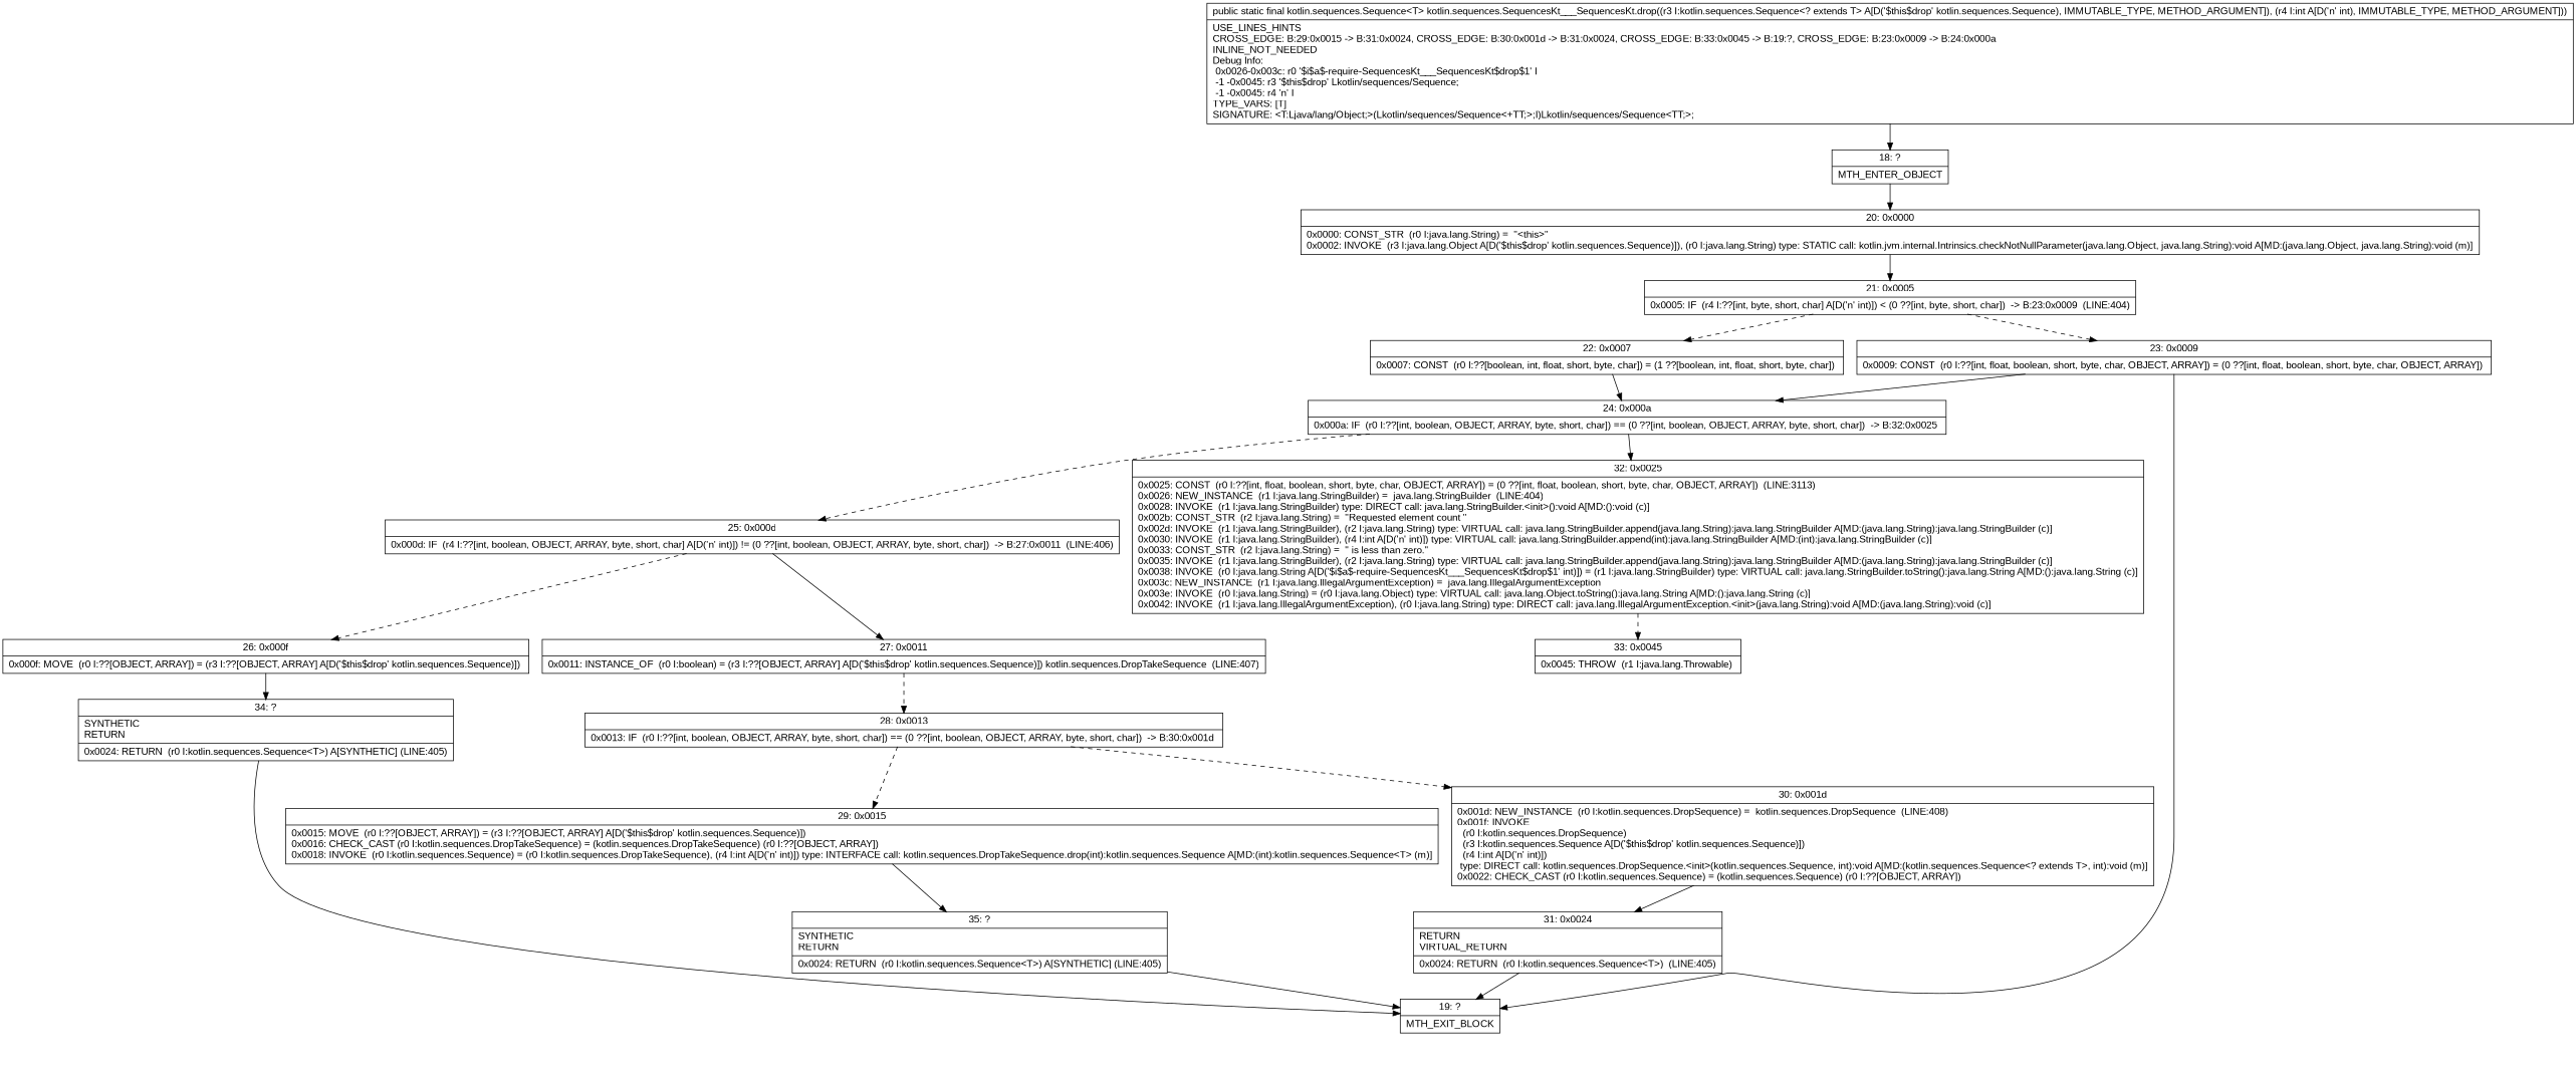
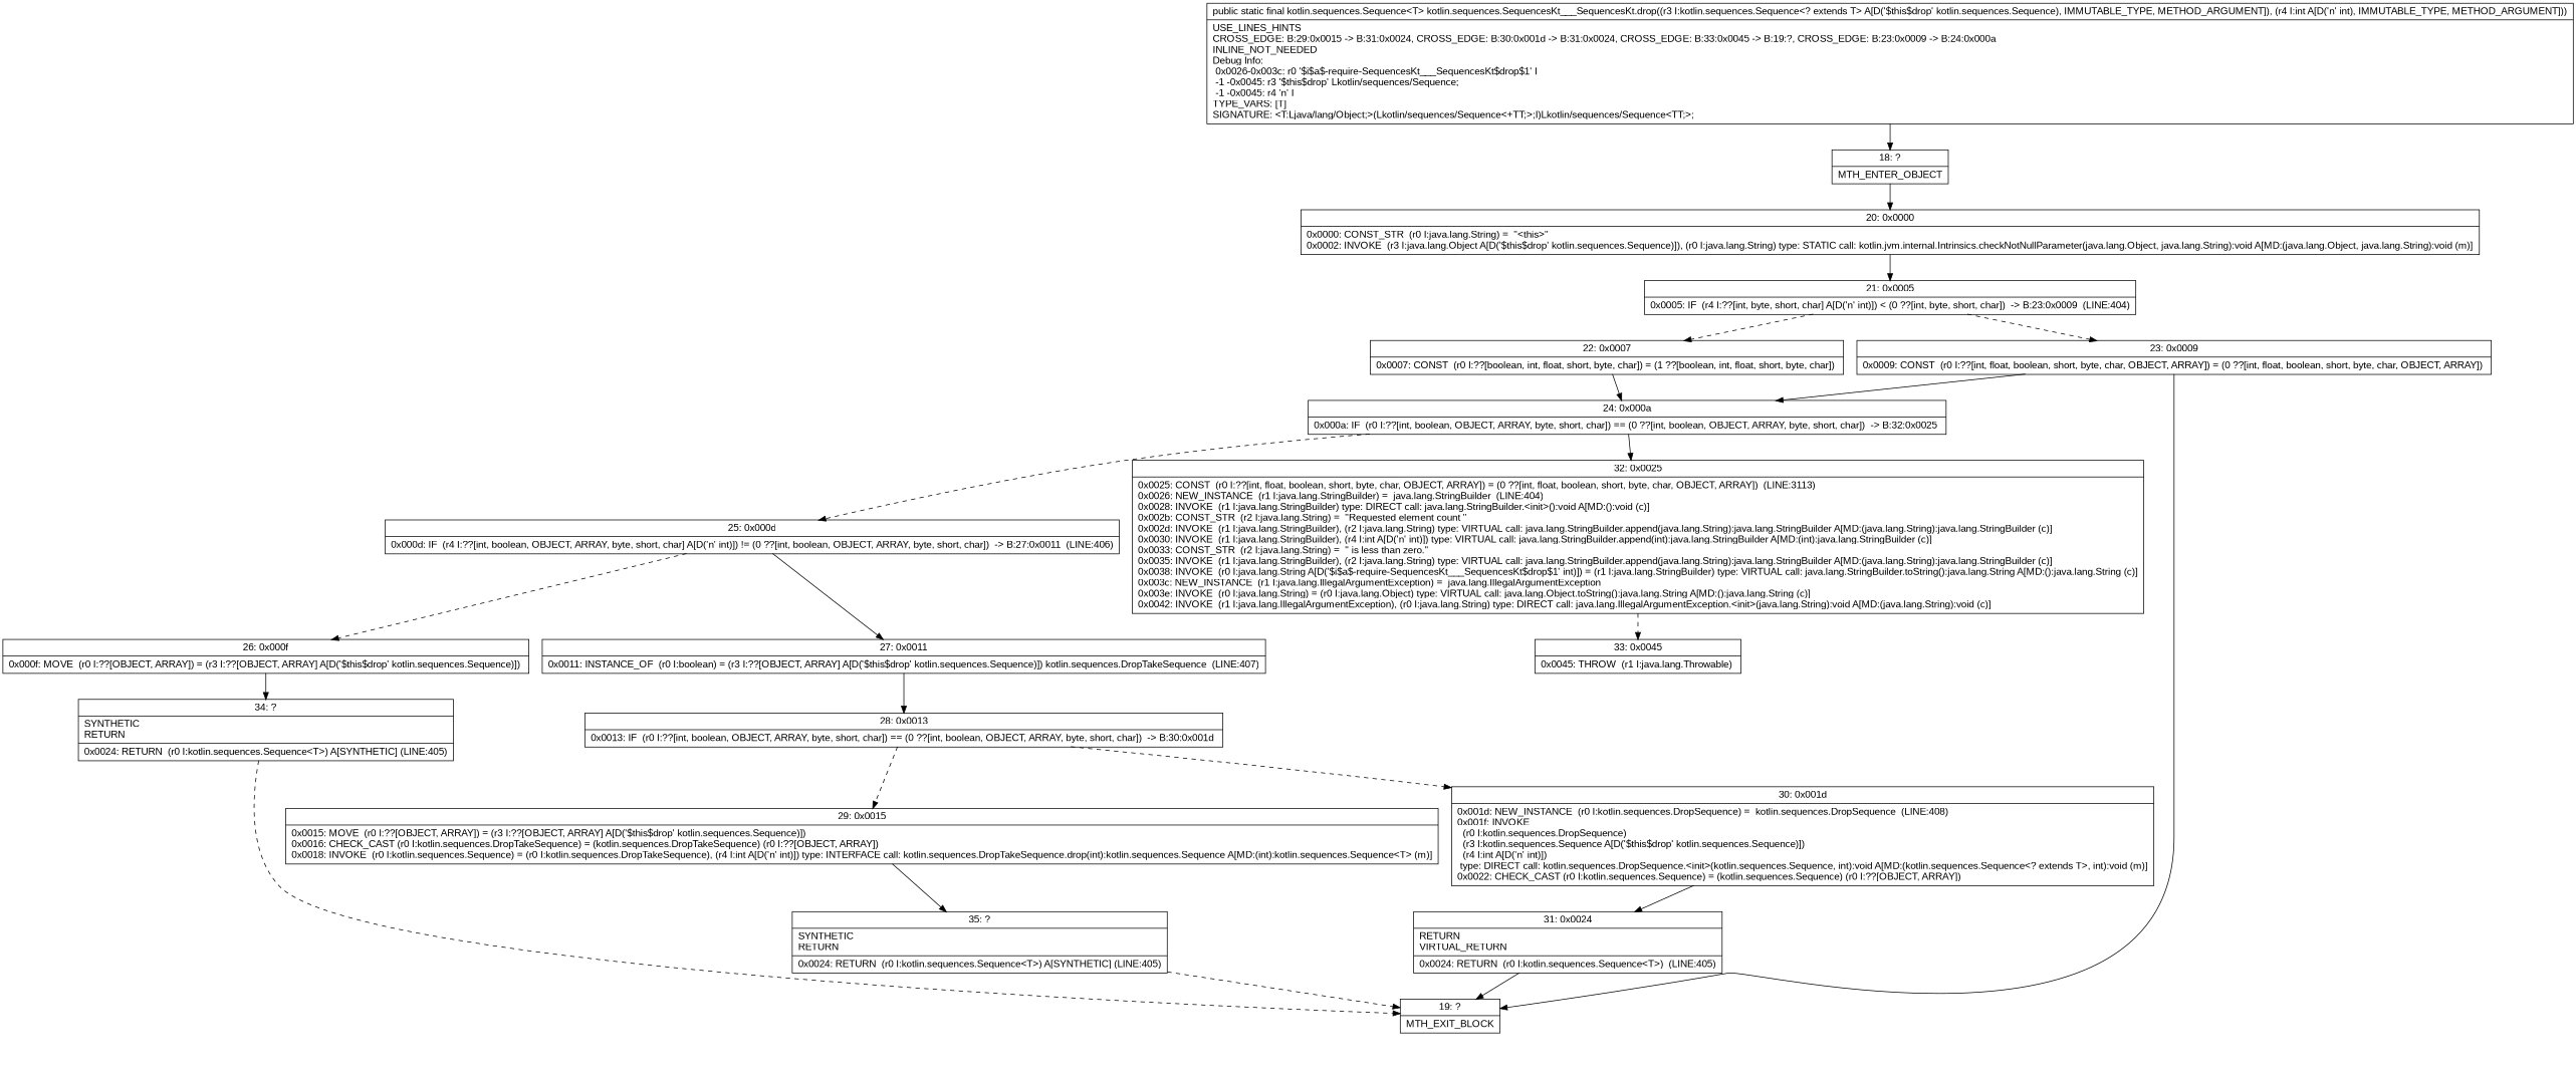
  digraph {
    fontname="Liberation Sans"
    node [fontname="Liberation Sans" shape=record]
    edge [fontname="Liberation Sans"]
    n1 [label="{18\:\ ?|MTH_ENTER_OBJECT\l}"]
    n2 [label="{20\:\ 0x0000|0x0000: CONST_STR  (r0 I:java.lang.String) =  \"\<this\>\" \l0x0002: INVOKE  (r3 I:java.lang.Object A[D('$this$drop' kotlin.sequences.Sequence)]), (r0 I:java.lang.String) type: STATIC call: kotlin.jvm.internal.Intrinsics.checkNotNullParameter(java.lang.Object, java.lang.String):void A[MD:(java.lang.Object, java.lang.String):void (m)]\l}"]
    n3 [label="{21\:\ 0x0005|0x0005: IF  (r4 I:??[int, byte, short, char] A[D('n' int)]) \< (0 ??[int, byte, short, char])  \-\> B:23:0x0009  (LINE:404)\l}"]
    n4 [label="{22\:\ 0x0007|0x0007: CONST  (r0 I:??[boolean, int, float, short, byte, char]) = (1 ??[boolean, int, float, short, byte, char]) \l}"]
    n5 [label="{23\:\ 0x0009|0x0009: CONST  (r0 I:??[int, float, boolean, short, byte, char, OBJECT, ARRAY]) = (0 ??[int, float, boolean, short, byte, char, OBJECT, ARRAY]) \l}"]
    n6 [label="{24\:\ 0x000a|0x000a: IF  (r0 I:??[int, boolean, OBJECT, ARRAY, byte, short, char]) == (0 ??[int, boolean, OBJECT, ARRAY, byte, short, char])  \-\> B:32:0x0025 \l}"]
    n7 [label="{19\:\ ?|MTH_EXIT_BLOCK\l}"]
    n8 [label="{25\:\ 0x000d|0x000d: IF  (r4 I:??[int, boolean, OBJECT, ARRAY, byte, short, char] A[D('n' int)]) != (0 ??[int, boolean, OBJECT, ARRAY, byte, short, char])  \-\> B:27:0x0011  (LINE:406)\l}"]
    n9 [label="{32\:\ 0x0025|0x0025: CONST  (r0 I:??[int, float, boolean, short, byte, char, OBJECT, ARRAY]) = (0 ??[int, float, boolean, short, byte, char, OBJECT, ARRAY])  (LINE:3113)\l0x0026: NEW_INSTANCE  (r1 I:java.lang.StringBuilder) =  java.lang.StringBuilder  (LINE:404)\l0x0028: INVOKE  (r1 I:java.lang.StringBuilder) type: DIRECT call: java.lang.StringBuilder.\<init\>():void A[MD:():void (c)]\l0x002b: CONST_STR  (r2 I:java.lang.String) =  \"Requested element count \" \l0x002d: INVOKE  (r1 I:java.lang.StringBuilder), (r2 I:java.lang.String) type: VIRTUAL call: java.lang.StringBuilder.append(java.lang.String):java.lang.StringBuilder A[MD:(java.lang.String):java.lang.StringBuilder (c)]\l0x0030: INVOKE  (r1 I:java.lang.StringBuilder), (r4 I:int A[D('n' int)]) type: VIRTUAL call: java.lang.StringBuilder.append(int):java.lang.StringBuilder A[MD:(int):java.lang.StringBuilder (c)]\l0x0033: CONST_STR  (r2 I:java.lang.String) =  \" is less than zero.\" \l0x0035: INVOKE  (r1 I:java.lang.StringBuilder), (r2 I:java.lang.String) type: VIRTUAL call: java.lang.StringBuilder.append(java.lang.String):java.lang.StringBuilder A[MD:(java.lang.String):java.lang.StringBuilder (c)]\l0x0038: INVOKE  (r0 I:java.lang.String A[D('$i$a$\-require\-SequencesKt___SequencesKt$drop$1' int)]) = (r1 I:java.lang.StringBuilder) type: VIRTUAL call: java.lang.StringBuilder.toString():java.lang.String A[MD:():java.lang.String (c)]\l0x003c: NEW_INSTANCE  (r1 I:java.lang.IllegalArgumentException) =  java.lang.IllegalArgumentException \l0x003e: INVOKE  (r0 I:java.lang.String) = (r0 I:java.lang.Object) type: VIRTUAL call: java.lang.Object.toString():java.lang.String A[MD:():java.lang.String (c)]\l0x0042: INVOKE  (r1 I:java.lang.IllegalArgumentException), (r0 I:java.lang.String) type: DIRECT call: java.lang.IllegalArgumentException.\<init\>(java.lang.String):void A[MD:(java.lang.String):void (c)]\l}"]
    n10 [label="{26\:\ 0x000f|0x000f: MOVE  (r0 I:??[OBJECT, ARRAY]) = (r3 I:??[OBJECT, ARRAY] A[D('$this$drop' kotlin.sequences.Sequence)]) \l}"]
    n11 [label="{27\:\ 0x0011|0x0011: INSTANCE_OF  (r0 I:boolean) = (r3 I:??[OBJECT, ARRAY] A[D('$this$drop' kotlin.sequences.Sequence)]) kotlin.sequences.DropTakeSequence  (LINE:407)\l}"]
    n12 [label="{33\:\ 0x0045|0x0045: THROW  (r1 I:java.lang.Throwable) \l}"]
    n13 [label="{34\:\ ?|SYNTHETIC\lRETURN\l|0x0024: RETURN  (r0 I:kotlin.sequences.Sequence\<T\>) A[SYNTHETIC] (LINE:405)\l}"]
    n14 [label="{28\:\ 0x0013|0x0013: IF  (r0 I:??[int, boolean, OBJECT, ARRAY, byte, short, char]) == (0 ??[int, boolean, OBJECT, ARRAY, byte, short, char])  \-\> B:30:0x001d \l}"]
    n15 [label="{29\:\ 0x0015|0x0015: MOVE  (r0 I:??[OBJECT, ARRAY]) = (r3 I:??[OBJECT, ARRAY] A[D('$this$drop' kotlin.sequences.Sequence)]) \l0x0016: CHECK_CAST (r0 I:kotlin.sequences.DropTakeSequence) = (kotlin.sequences.DropTakeSequence) (r0 I:??[OBJECT, ARRAY]) \l0x0018: INVOKE  (r0 I:kotlin.sequences.Sequence) = (r0 I:kotlin.sequences.DropTakeSequence), (r4 I:int A[D('n' int)]) type: INTERFACE call: kotlin.sequences.DropTakeSequence.drop(int):kotlin.sequences.Sequence A[MD:(int):kotlin.sequences.Sequence\<T\> (m)]\l}"]
    n16 [label="{30\:\ 0x001d|0x001d: NEW_INSTANCE  (r0 I:kotlin.sequences.DropSequence) =  kotlin.sequences.DropSequence  (LINE:408)\l0x001f: INVOKE  \l  (r0 I:kotlin.sequences.DropSequence)\l  (r3 I:kotlin.sequences.Sequence A[D('$this$drop' kotlin.sequences.Sequence)])\l  (r4 I:int A[D('n' int)])\l type: DIRECT call: kotlin.sequences.DropSequence.\<init\>(kotlin.sequences.Sequence, int):void A[MD:(kotlin.sequences.Sequence\<? extends T\>, int):void (m)]\l0x0022: CHECK_CAST (r0 I:kotlin.sequences.Sequence) = (kotlin.sequences.Sequence) (r0 I:??[OBJECT, ARRAY]) \l}"]
    n17 [label="{35\:\ ?|SYNTHETIC\lRETURN\l|0x0024: RETURN  (r0 I:kotlin.sequences.Sequence\<T\>) A[SYNTHETIC] (LINE:405)\l}"]
    n18 [label="{31\:\ 0x0024|RETURN\lVIRTUAL_RETURN\l|0x0024: RETURN  (r0 I:kotlin.sequences.Sequence\<T\>)  (LINE:405)\l}"]
    n19 [label="{public static final kotlin.sequences.Sequence\<T\> kotlin.sequences.SequencesKt___SequencesKt.drop((r3 I:kotlin.sequences.Sequence\<? extends T\> A[D('$this$drop' kotlin.sequences.Sequence), IMMUTABLE_TYPE, METHOD_ARGUMENT]), (r4 I:int A[D('n' int), IMMUTABLE_TYPE, METHOD_ARGUMENT]))  | USE_LINES_HINTS\lCROSS_EDGE: B:29:0x0015 \-\> B:31:0x0024, CROSS_EDGE: B:30:0x001d \-\> B:31:0x0024, CROSS_EDGE: B:33:0x0045 \-\> B:19:?, CROSS_EDGE: B:23:0x0009 \-\> B:24:0x000a\lINLINE_NOT_NEEDED\lDebug Info:\l  0x0026\-0x003c: r0 '$i$a$\-require\-SequencesKt___SequencesKt$drop$1' I\l  \-1 \-0x0045: r3 '$this$drop' Lkotlin\/sequences\/Sequence;\l  \-1 \-0x0045: r4 'n' I\lTYPE_VARS: [T]\lSIGNATURE: \<T:Ljava\/lang\/Object;\>(Lkotlin\/sequences\/Sequence\<+TT;\>;I)Lkotlin\/sequences\/Sequence\<TT;\>;\l}"]
    n1 -> n2
    n2 -> n3
    n3 -> n4 [style=dashed]
    n3 -> n5 [style=dashed]
    n4 -> n6
    n5 -> n6
    n5 -> n7
    n6 -> n8 [style=dashed]
    n6 -> n9
    n8 -> n10 [style=dashed]
    n8 -> n11
    n9 -> n12 [style=dashed]
    n10 -> n13
-   n11 -> n14 [style=dashed]
-   n13 -> n7
+   n11 -> n14
+   n13 -> n7 [style=dashed]
    n14 -> n15 [style=dashed]
    n14 -> n16 [style=dashed]
    n15 -> n17
    n16 -> n18
-   n17 -> n7
+   n17 -> n7 [style=dashed]
    n18 -> n7
    n19 -> n1
  }
